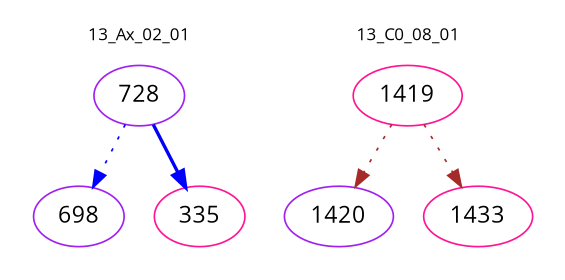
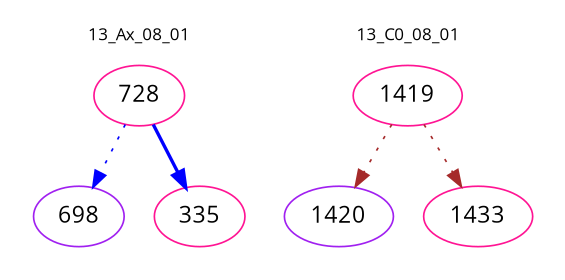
  digraph {
    fontname="Open Sans"
    node [color=purple fontname="Open Sans"]
    edge [color=blue fontname="Open Sans" style=dotted]
-   n1 [label=728]
+   n1 [color=deeppink label=728]
    n2 [label=698]
    n3 [color=deeppink label=335]
    n4 [color=deeppink label=1419]
    n5 [label=1420]
    n6 [color=deeppink label=1433]
    subgraph cluster_1 {
      color=white
      fontsize=10
-     label="13_Ax_02_01"
+     label="13_Ax_08_01"
      n1
      n2
      n3
    }
    subgraph cluster_2 {
      color=white
      fontsize=10
      label="13_C0_08_01"
      n4
      n5
      n6
    }
    n1 -> n2
    n1 -> n3 [style=bold]
    n4 -> n5 [color=brown]
    n4 -> n6 [color=brown]
  }
